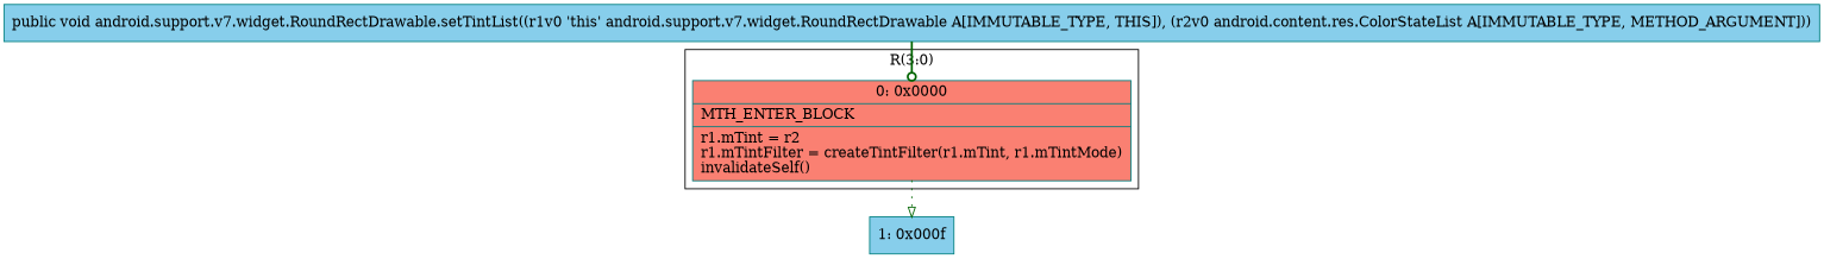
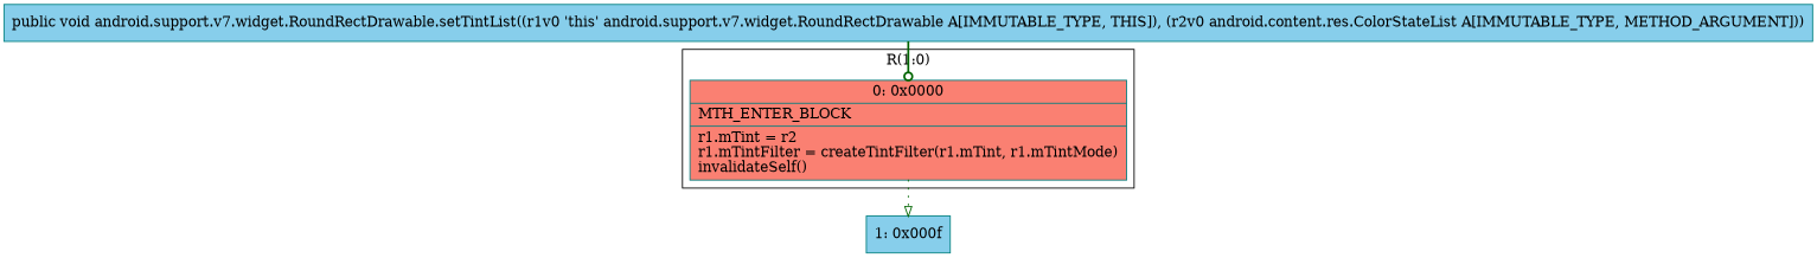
  digraph {
    node [color=teal shape=record style=filled fillcolor=skyblue]
    edge [color=darkgreen]
    n1 [label="{0\:\ 0x0000|MTH_ENTER_BLOCK\l|r1.mTint = r2\lr1.mTintFilter = createTintFilter(r1.mTint, r1.mTintMode)\linvalidateSelf()\l}" fillcolor=salmon]
    n2 [label="{1\:\ 0x000f}"]
    n3 [label="{public void android.support.v7.widget.RoundRectDrawable.setTintList((r1v0 'this' android.support.v7.widget.RoundRectDrawable A[IMMUTABLE_TYPE, THIS]), (r2v0 android.content.res.ColorStateList A[IMMUTABLE_TYPE, METHOD_ARGUMENT])) }"]
    subgraph cluster_1 {
-     label="R(3:0)"
+     label="R(1:0)"
      n1
    }
    n1 -> n2 [style=dotted arrowhead=onormal]
    n3 -> n1 [style=bold arrowhead=odot]
  }
